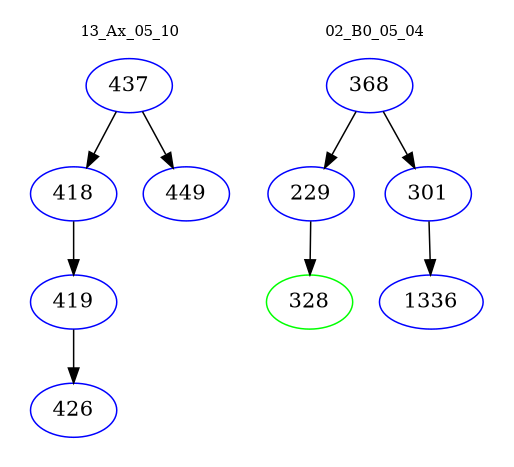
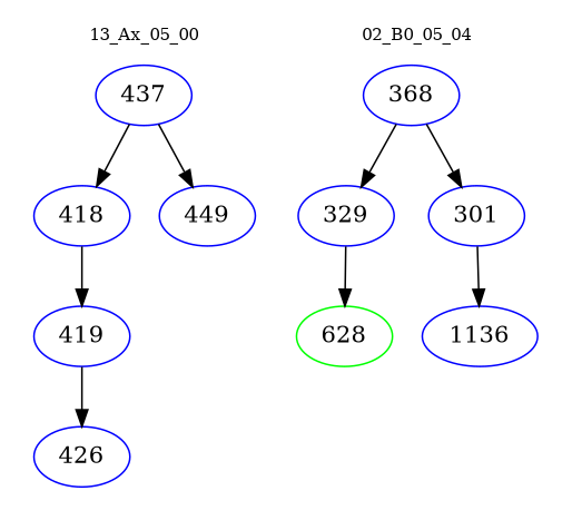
  digraph {
    node [color=blue]
    edge [color=black]
    n1 [label=418]
    n2 [label=419]
    n3 [label=437]
    n4 [label=426]
    n5 [label=449]
    n6 [label=368]
-   n7 [label=229]
+   n7 [label=329]
    n8 [label=301]
-   n9 [color=green label=328]
-   n10 [label=1336]
+   n9 [color=green label=628]
+   n10 [label=1136]
    subgraph cluster_1 {
      color=white
      fontsize=10
-     label="13_Ax_05_10"
+     label="13_Ax_05_00"
      n1
      n2
      n3
      n4
      n5
    }
    subgraph cluster_2 {
      color=white
      fontsize=10
      label="02_B0_05_04"
      n6
      n7
      n8
      n9
      n10
    }
    n1 -> n2
    n2 -> n4
    n3 -> n1
    n3 -> n5
    n6 -> n7
    n6 -> n8
    n7 -> n9
    n8 -> n10
  }
